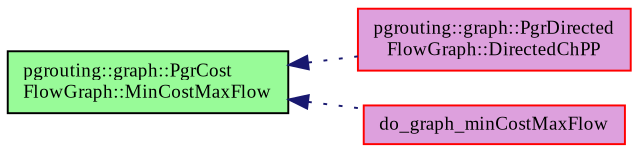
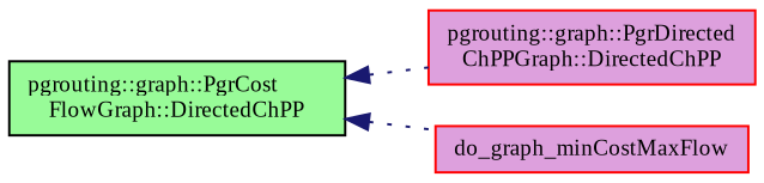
  digraph {
    fontname="Liberation Serif"
    rankdir=LR
    node [color=red fillcolor=plum fontname="Liberation Serif" fontsize=10 shape=record style=filled]
    edge [color=midnightblue dir=back fontname="Liberation Serif" fontsize=10 labelfontname=Helvetica labelfontsize=10 style=dotted]
-   n1 [color=black fillcolor=palegreen fontcolor=black height=0.2 label="pgrouting::graph::PgrCost\lFlowGraph::MinCostMaxFlow" width=0.4]
-   n2 [height=0.2 label="pgrouting::graph::PgrDirected\lFlowGraph::DirectedChPP" width=0.4]
+   n1 [color=black fillcolor=palegreen fontcolor=black height=0.2 label="pgrouting::graph::PgrCost\lFlowGraph::DirectedChPP" width=0.4]
+   n2 [height=0.2 label="pgrouting::graph::PgrDirected\lChPPGraph::DirectedChPP" width=0.4]
    n3 [height=0.2 label=do_graph_minCostMaxFlow width=0.4]
    n1 -> n2
    n1 -> n3
  }
